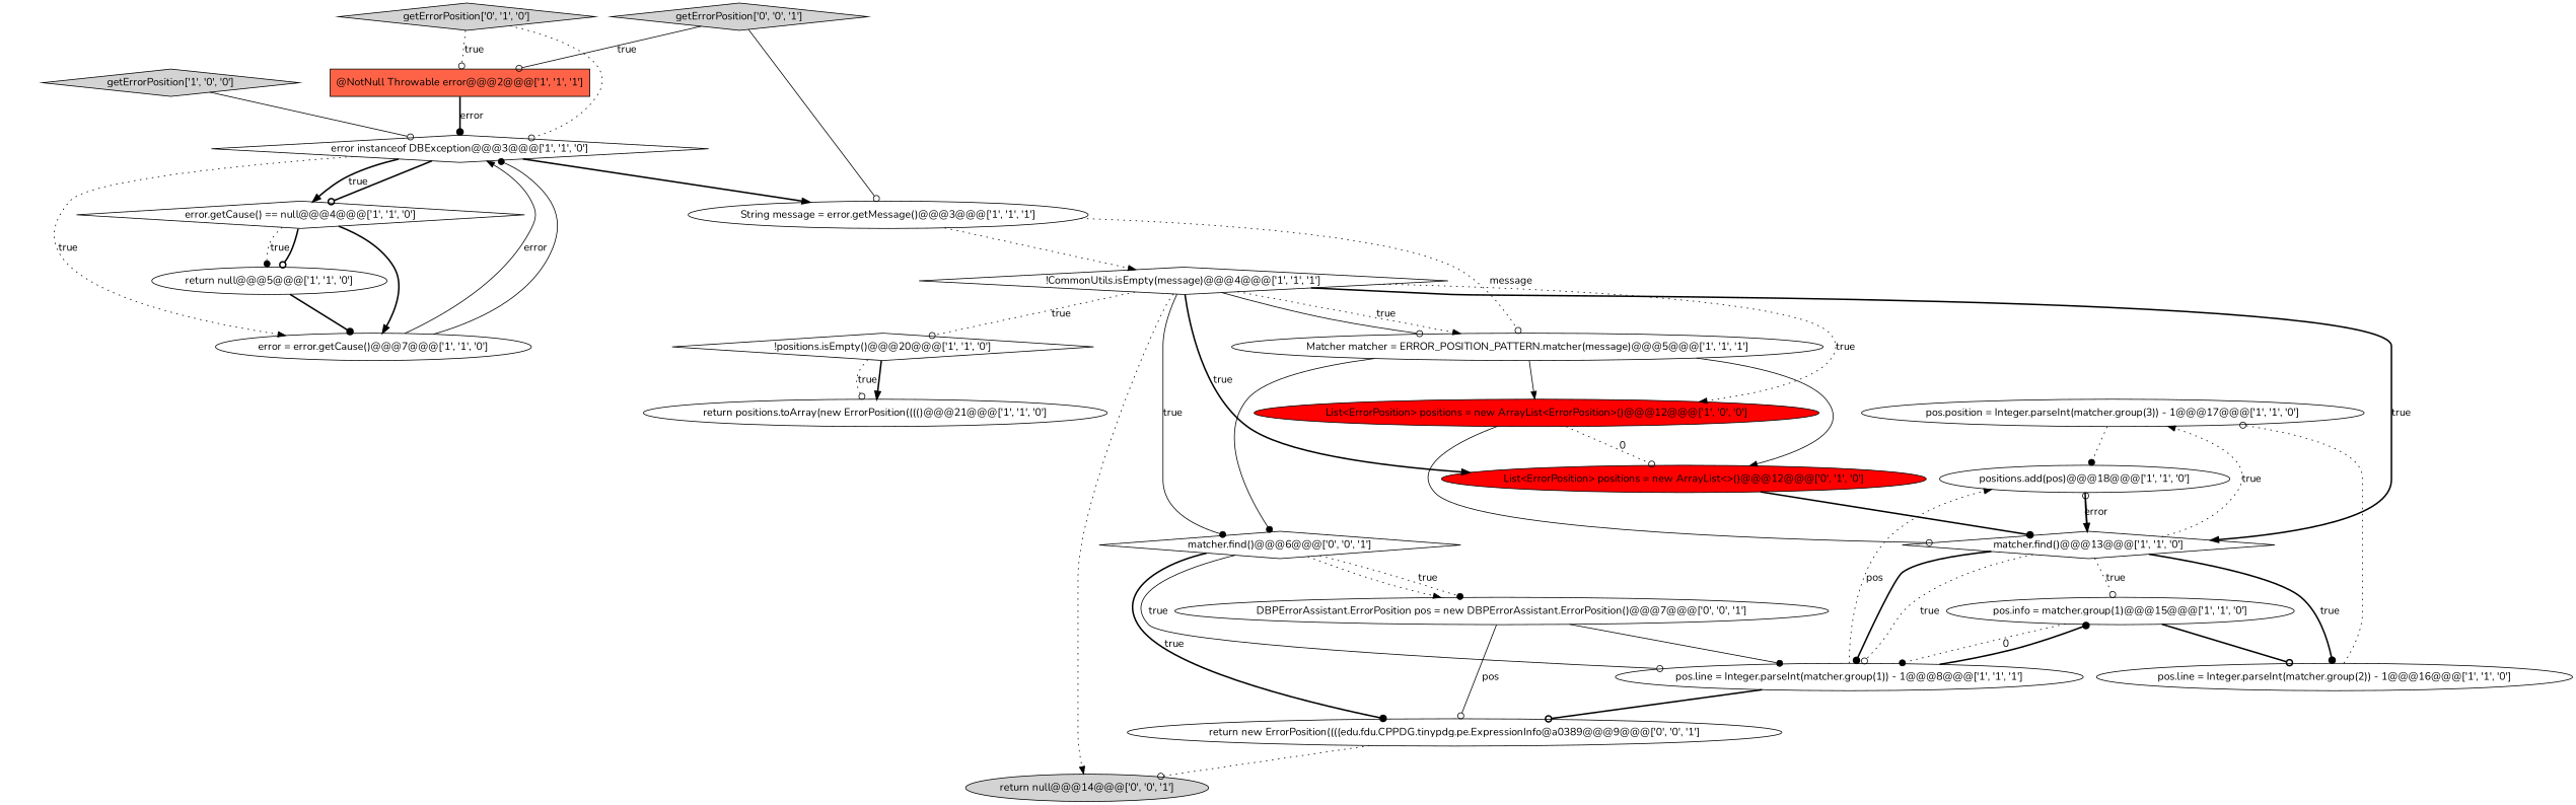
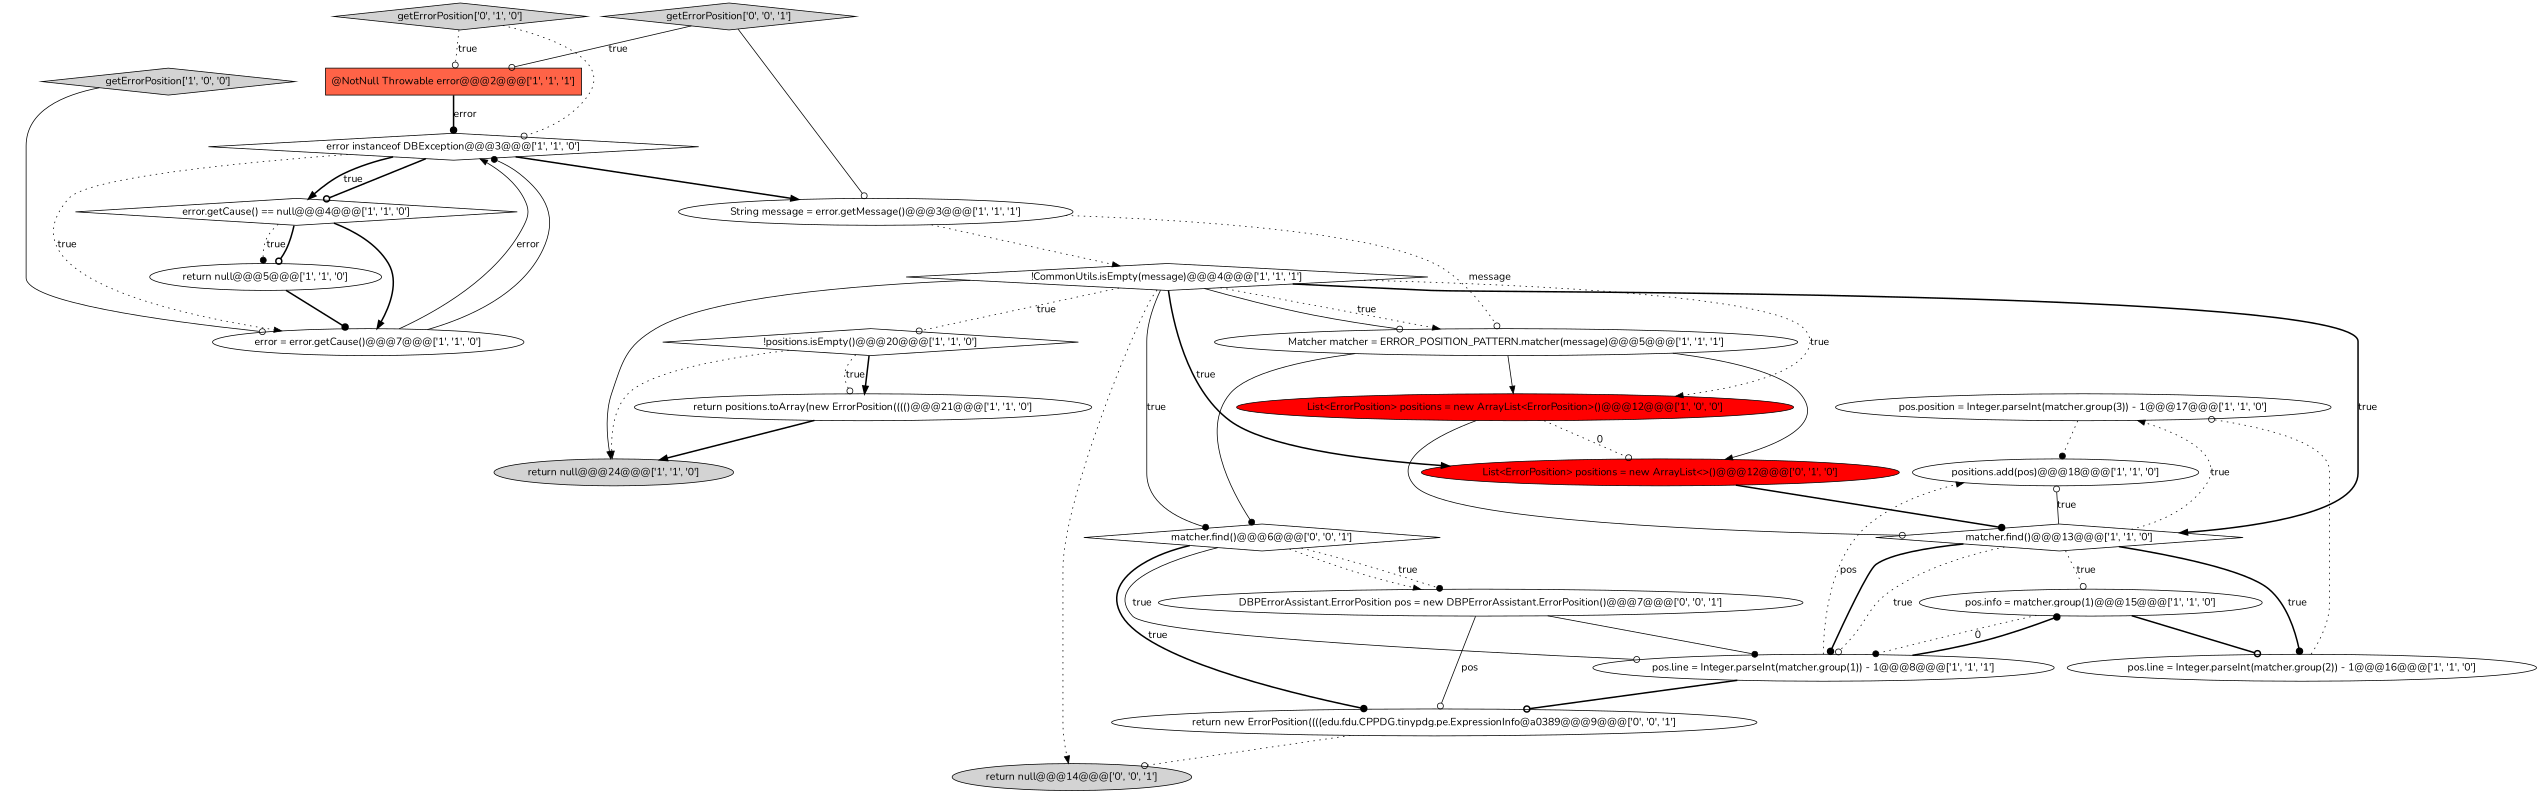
  digraph {
    fontname=Nunito
    node [fillcolor=white fontname=Nunito shape=ellipse style=filled]
    edge [arrowhead=odot fontname=Nunito style=dotted]
    n1 [label="pos.position = Integer.parseInt(matcher.group(3)) - 1@@@17@@@['1', '1', '0']"]
    n2 [label="positions.add(pos)@@@18@@@['1', '1', '0']"]
    n3 [label="matcher.find()@@@13@@@['1', '1', '0']" shape=diamond]
    n4 [fillcolor=tomato label="@NotNull Throwable error@@@2@@@['1', '1', '1']" shape=box]
    n5 [label="error instanceof DBException@@@3@@@['1', '1', '0']" shape=diamond]
    n6 [label="error.getCause() == null@@@4@@@['1', '1', '0']" shape=diamond]
    n7 [label="error = error.getCause()@@@7@@@['1', '1', '0']"]
    n8 [label="String message = error.getMessage()@@@3@@@['1', '1', '1']"]
    n9 [label="DBPErrorAssistant.ErrorPosition pos = new DBPErrorAssistant.ErrorPosition()@@@7@@@['0', '0', '1']"]
    n10 [label="return new ErrorPosition((((edu.fdu.CPPDG.tinypdg.pe.ExpressionInfo@a0389@@@9@@@['0', '0', '1']"]
    n11 [label="pos.line = Integer.parseInt(matcher.group(1)) - 1@@@8@@@['1', '1', '1']"]
    n12 [fillcolor=lightgray label="return null@@@14@@@['0', '0', '1']"]
    n13 [label="pos.info = matcher.group(1)@@@15@@@['1', '1', '0']"]
    n14 [label="matcher.find()@@@6@@@['0', '0', '1']" shape=diamond]
    n15 [fillcolor=lightgray label="getErrorPosition['1', '0', '0']" shape=diamond]
    n16 [label="return null@@@5@@@['1', '1', '0']"]
    n17 [label="Matcher matcher = ERROR_POSITION_PATTERN.matcher(message)@@@5@@@['1', '1', '1']"]
    n18 [label="!CommonUtils.isEmpty(message)@@@4@@@['1', '1', '1']" shape=diamond]
    n19 [fillcolor=red label="List<ErrorPosition> positions = new ArrayList<>()@@@12@@@['0', '1', '0']"]
    n20 [fillcolor=red label="List<ErrorPosition> positions = new ArrayList<ErrorPosition>()@@@12@@@['1', '0', '0']"]
    n21 [label="!positions.isEmpty()@@@20@@@['1', '1', '0']" shape=diamond]
+   n22 [fillcolor=lightgray label="return null@@@24@@@['1', '1', '0']"]
    n23 [label="pos.line = Integer.parseInt(matcher.group(2)) - 1@@@16@@@['1', '1', '0']"]
    n24 [label="return positions.toArray(new ErrorPosition(((()@@@21@@@['1', '1', '0']"]
    n25 [fillcolor=lightgray label="getErrorPosition['0', '0', '1']" shape=diamond]
    n26 [fillcolor=lightgray label="getErrorPosition['0', '1', '0']" shape=diamond]
    n1 -> n2 [arrowhead=dot]
-   n2 -> n3 [arrowhead=normal style=bold]
    n3 -> n1 [arrowhead=normal label=true]
-   n3 -> n2 [label=error style=solid]
+   n3 -> n2 [label=true style=solid]
    n3 -> n11 [arrowhead=dot style=bold]
    n3 -> n11 [label=true]
    n3 -> n13 [label=true]
    n3 -> n23 [arrowhead=dot label=true style=bold]
    n4 -> n5 [arrowhead=dot label=error style=bold]
    n5 -> n6 [style=bold]
    n5 -> n6 [arrowhead=normal label=true style=bold]
    n5 -> n7 [arrowhead=normal label=true]
    n5 -> n8 [arrowhead=normal style=bold]
    n6 -> n7 [arrowhead=normal style=bold]
    n6 -> n16 [arrowhead=dot label=true]
    n6 -> n16 [style=bold]
    n7 -> n5 [arrowhead=normal label=error style=solid]
    n7 -> n5 [arrowhead=dot style=solid]
    n8 -> n17 [label=message]
    n8 -> n18 [arrowhead=normal]
    n9 -> n10 [label=pos style=solid]
    n9 -> n11 [arrowhead=dot style=solid]
    n10 -> n12
    n11 -> n2 [arrowhead=normal label=pos]
    n11 -> n10 [style=bold]
    n11 -> n13 [arrowhead=dot style=bold]
    n13 -> n11 [arrowhead=dot label=0]
    n13 -> n23 [style=bold]
    n14 -> n9 [arrowhead=normal]
    n14 -> n9 [arrowhead=dot label=true]
    n14 -> n10 [arrowhead=dot label=true style=bold]
    n14 -> n11 [label=true style=solid]
-   n15 -> n5 [style=solid]
+   n15 -> n7 [style=solid]
    n16 -> n7 [arrowhead=dot style=bold]
    n17 -> n14 [arrowhead=dot style=solid]
    n17 -> n19 [arrowhead=normal style=solid]
    n17 -> n20 [arrowhead=normal style=solid]
    n18 -> n3 [arrowhead=normal label=true style=bold]
    n18 -> n12 [arrowhead=normal]
    n18 -> n14 [arrowhead=dot label=true style=solid]
    n18 -> n17 [arrowhead=normal label=true]
    n18 -> n17 [style=solid]
    n18 -> n19 [arrowhead=normal label=true style=bold]
    n18 -> n20 [arrowhead=normal label=true]
    n18 -> n21 [label=true]
+   n18 -> n22 [arrowhead=normal style=solid]
    n19 -> n3 [arrowhead=dot style=bold]
    n20 -> n3 [style=solid]
    n20 -> n19 [label=0]
+   n21 -> n22 [arrowhead=normal]
    n21 -> n24 [label=true]
    n21 -> n24 [arrowhead=normal style=bold]
    n23 -> n1
+   n24 -> n22 [arrowhead=normal style=bold]
    n25 -> n4 [label=true style=solid]
    n25 -> n8 [style=solid]
    n26 -> n4 [label=true]
    n26 -> n5
  }
